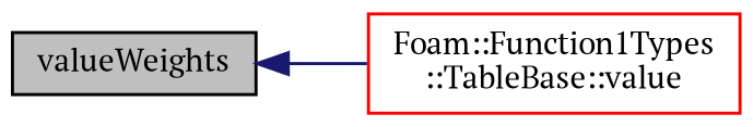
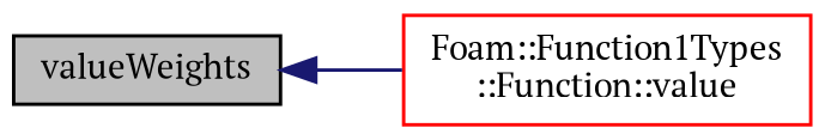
  digraph {
    rankdir=LR
    fontname="PT Serif"
    node [fontname="PT Serif" fontsize=10 shape=record]
    n1 [color=black fillcolor=grey75 fontcolor=black height=0.2 label=valueWeights style=filled width=0.4]
-   n2 [color=red height=0.2 label="Foam::Function1Types\l::TableBase::value" width=0.4]
+   n2 [color=red height=0.2 label="Foam::Function1Types\l::Function::value" width=0.4]
    n1 -> n2 [color=midnightblue dir=back fontname="PT Serif" fontsize=10 labelfontname=Helvetica labelfontsize=10 style=solid]
  }
